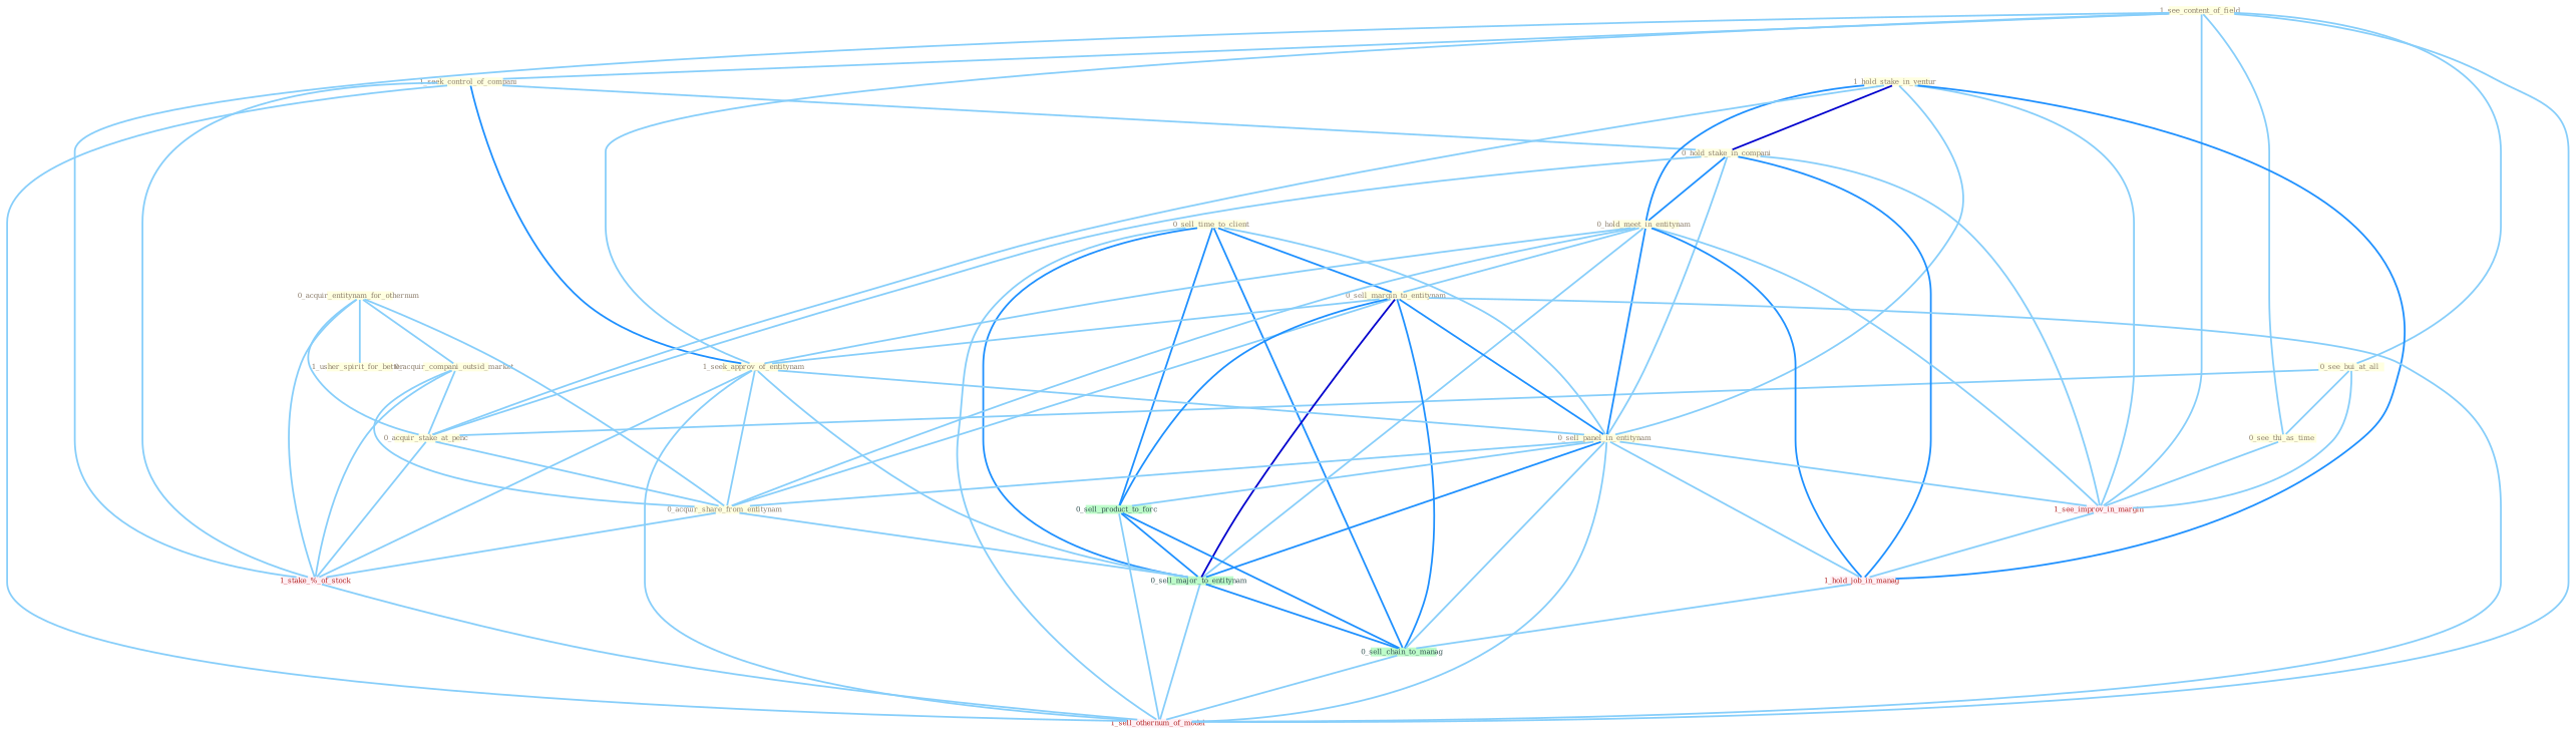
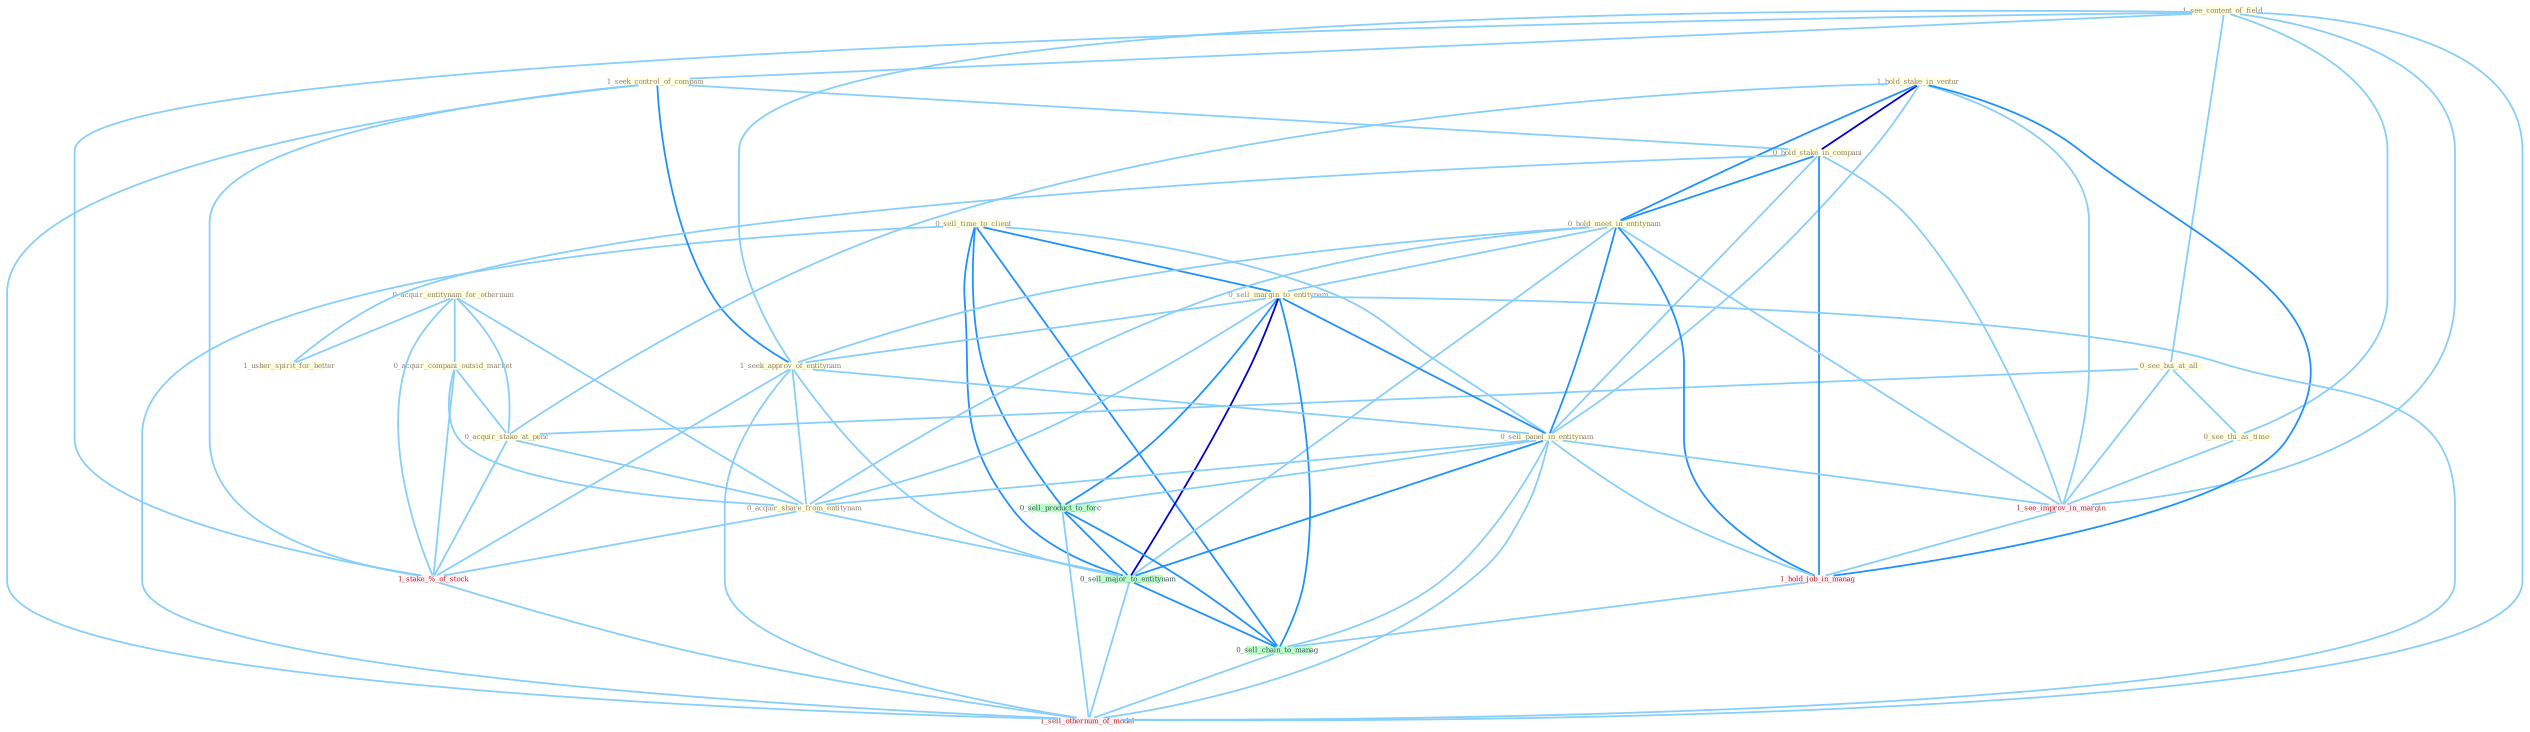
  graph {
    node [color="#ffffe0" fixedsize=true fontcolor="#8b7d6b" fontsize=4 shape=polygon style=filled]
    edge [color="#87cefa" w=1]
    "0_acquir_entitynam_for_othernum " [height=.06 width=.5]
    "1_see_content_of_field " [height=.06 width=.5]
    "0_sell_time_to_client " [height=.06 width=.5]
    "1_seek_control_of_compani " [height=.06 width=.5]
    "0_acquir_compani_outsid_market " [height=.06 width=.5]
    "0_see_bui_at_all " [height=.06 width=.5]
    "0_see_thi_as_time " [height=.06 width=.5]
    "1_hold_stake_in_ventur " [height=.06 width=.5]
    "0_hold_stake_in_compani " [height=.06 width=.5]
    "0_hold_meet_in_entitynam " [height=.06 width=.5]
    n11 [height=.06 label="0_sell_margin_to_entitynam" width=.5]
    "1_seek_approv_of_entitynam " [height=.06 width=.5]
    "0_acquir_stake_at_penc " [height=.06 width=.5]
    "0_sell_panel_in_entitynam " [height=.06 width=.5]
    "1_usher_spirit_for_better " [height=.06 width=.5]
    "0_acquir_share_from_entitynam " [height=.06 width=.5]
    "1_see_improv_in_margin " [color="#fff0f5" fontcolor="#b22222" height=.06 width=.5]
    n18 [color="#fff0f5" fontcolor="#b22222" height=.06 label="1_stake_%_of_stock" width=.5]
    "1_hold_job_in_manag " [color="#fff0f5" fontcolor="#b22222" height=.06 width=.5]
    "1_sell_othernum_of_model " [color="#fff0f5" fontcolor="#b22222" height=.06 width=.5]
    "0_sell_product_to_forc " [color="#BDFCC9" fontcolor="#2f4f4f" height=.06 width=.5]
    "0_sell_major_to_entitynam " [color="#BDFCC9" fontcolor="#2f4f4f" height=.06 width=.5]
    "0_sell_chain_to_manag " [color="#BDFCC9" fontcolor="#2f4f4f" height=.06 width=.5]
    subgraph sub_1 {
      "0_acquir_entitynam_for_othernum "
      "1_see_content_of_field "
      "0_sell_time_to_client "
      "1_seek_control_of_compani "
      "0_acquir_compani_outsid_market "
      "0_see_bui_at_all "
      "0_see_thi_as_time "
      "1_hold_stake_in_ventur "
      "0_hold_stake_in_compani "
      "0_hold_meet_in_entitynam "
      n11
      "1_seek_approv_of_entitynam "
      "0_acquir_stake_at_penc "
      "0_sell_panel_in_entitynam "
      "1_usher_spirit_for_better "
      "0_acquir_share_from_entitynam "
    }
    subgraph sub_2 {
      "1_see_improv_in_margin "
      n18
      "1_hold_job_in_manag "
      "1_sell_othernum_of_model "
    }
    "0_acquir_entitynam_for_othernum " -- "0_acquir_compani_outsid_market "
    "0_acquir_entitynam_for_othernum " -- "0_acquir_stake_at_penc "
    "0_acquir_entitynam_for_othernum " -- "1_usher_spirit_for_better "
    "0_acquir_entitynam_for_othernum " -- "0_acquir_share_from_entitynam "
    "0_acquir_entitynam_for_othernum " -- n18
    "1_see_content_of_field " -- "1_seek_control_of_compani "
    "1_see_content_of_field " -- "0_see_bui_at_all "
    "1_see_content_of_field " -- "0_see_thi_as_time "
    "1_see_content_of_field " -- "1_seek_approv_of_entitynam "
    "1_see_content_of_field " -- "1_see_improv_in_margin "
    "1_see_content_of_field " -- n18
    "1_see_content_of_field " -- "1_sell_othernum_of_model "
    "0_sell_time_to_client " -- n11 [color="#1e90ff" w=2]
    "0_sell_time_to_client " -- "0_sell_panel_in_entitynam "
    "0_sell_time_to_client " -- "1_sell_othernum_of_model "
    "0_sell_time_to_client " -- "0_sell_product_to_forc " [color="#1e90ff" w=2]
    "0_sell_time_to_client " -- "0_sell_major_to_entitynam " [color="#1e90ff" w=2]
    "0_sell_time_to_client " -- "0_sell_chain_to_manag " [color="#1e90ff" w=2]
    "1_seek_control_of_compani " -- "0_hold_stake_in_compani "
    "1_seek_control_of_compani " -- "1_seek_approv_of_entitynam " [color="#1e90ff" w=2]
    "1_seek_control_of_compani " -- n18
    "1_seek_control_of_compani " -- "1_sell_othernum_of_model "
    "0_acquir_compani_outsid_market " -- "0_acquir_stake_at_penc "
    "0_acquir_compani_outsid_market " -- "0_acquir_share_from_entitynam "
    "0_acquir_compani_outsid_market " -- n18
    "0_see_bui_at_all " -- "0_see_thi_as_time "
    "0_see_bui_at_all " -- "0_acquir_stake_at_penc "
    "0_see_bui_at_all " -- "1_see_improv_in_margin "
    "0_see_thi_as_time " -- "1_see_improv_in_margin "
    "1_hold_stake_in_ventur " -- "0_hold_stake_in_compani " [color="#0000cd" w=3]
    "1_hold_stake_in_ventur " -- "0_hold_meet_in_entitynam " [color="#1e90ff" w=2]
    "1_hold_stake_in_ventur " -- "0_acquir_stake_at_penc "
    "1_hold_stake_in_ventur " -- "0_sell_panel_in_entitynam "
    "1_hold_stake_in_ventur " -- "1_see_improv_in_margin "
    "1_hold_stake_in_ventur " -- "1_hold_job_in_manag " [color="#1e90ff" w=2]
    "0_hold_stake_in_compani " -- "0_hold_meet_in_entitynam " [color="#1e90ff" w=2]
-   "0_hold_stake_in_compani " -- "0_acquir_stake_at_penc "
+   "0_hold_stake_in_compani " -- "1_usher_spirit_for_better "
    "0_hold_stake_in_compani " -- "0_sell_panel_in_entitynam "
    "0_hold_stake_in_compani " -- "1_see_improv_in_margin "
    "0_hold_stake_in_compani " -- "1_hold_job_in_manag " [color="#1e90ff" w=2]
    "0_hold_meet_in_entitynam " -- n11
    "0_hold_meet_in_entitynam " -- "1_seek_approv_of_entitynam "
    "0_hold_meet_in_entitynam " -- "0_sell_panel_in_entitynam " [color="#1e90ff" w=2]
    "0_hold_meet_in_entitynam " -- "0_acquir_share_from_entitynam "
    "0_hold_meet_in_entitynam " -- "1_see_improv_in_margin "
    "0_hold_meet_in_entitynam " -- "1_hold_job_in_manag " [color="#1e90ff" w=2]
    "0_hold_meet_in_entitynam " -- "0_sell_major_to_entitynam "
    n11 -- "1_seek_approv_of_entitynam "
    n11 -- "0_sell_panel_in_entitynam " [color="#1e90ff" w=2]
    n11 -- "0_acquir_share_from_entitynam "
    n11 -- "1_sell_othernum_of_model "
    n11 -- "0_sell_product_to_forc " [color="#1e90ff" w=2]
    n11 -- "0_sell_major_to_entitynam " [color="#0000cd" w=3]
    n11 -- "0_sell_chain_to_manag " [color="#1e90ff" w=2]
    "1_seek_approv_of_entitynam " -- "0_sell_panel_in_entitynam "
    "1_seek_approv_of_entitynam " -- "0_acquir_share_from_entitynam "
    "1_seek_approv_of_entitynam " -- n18
    "1_seek_approv_of_entitynam " -- "1_sell_othernum_of_model "
    "1_seek_approv_of_entitynam " -- "0_sell_major_to_entitynam "
    "0_acquir_stake_at_penc " -- "0_acquir_share_from_entitynam "
    "0_acquir_stake_at_penc " -- n18
    "0_sell_panel_in_entitynam " -- "0_acquir_share_from_entitynam "
    "0_sell_panel_in_entitynam " -- "1_see_improv_in_margin "
    "0_sell_panel_in_entitynam " -- "1_hold_job_in_manag "
    "0_sell_panel_in_entitynam " -- "1_sell_othernum_of_model "
    "0_sell_panel_in_entitynam " -- "0_sell_product_to_forc "
    "0_sell_panel_in_entitynam " -- "0_sell_major_to_entitynam " [color="#1e90ff" w=2]
    "0_sell_panel_in_entitynam " -- "0_sell_chain_to_manag "
    "0_acquir_share_from_entitynam " -- n18
    "0_acquir_share_from_entitynam " -- "0_sell_major_to_entitynam "
    "1_see_improv_in_margin " -- "1_hold_job_in_manag "
    n18 -- "1_sell_othernum_of_model "
    "1_hold_job_in_manag " -- "0_sell_chain_to_manag "
    "0_sell_product_to_forc " -- "1_sell_othernum_of_model "
    "0_sell_product_to_forc " -- "0_sell_major_to_entitynam " [color="#1e90ff" w=2]
    "0_sell_product_to_forc " -- "0_sell_chain_to_manag " [color="#1e90ff" w=2]
    "0_sell_major_to_entitynam " -- "1_sell_othernum_of_model "
    "0_sell_major_to_entitynam " -- "0_sell_chain_to_manag " [color="#1e90ff" w=2]
    "0_sell_chain_to_manag " -- "1_sell_othernum_of_model "
  }
